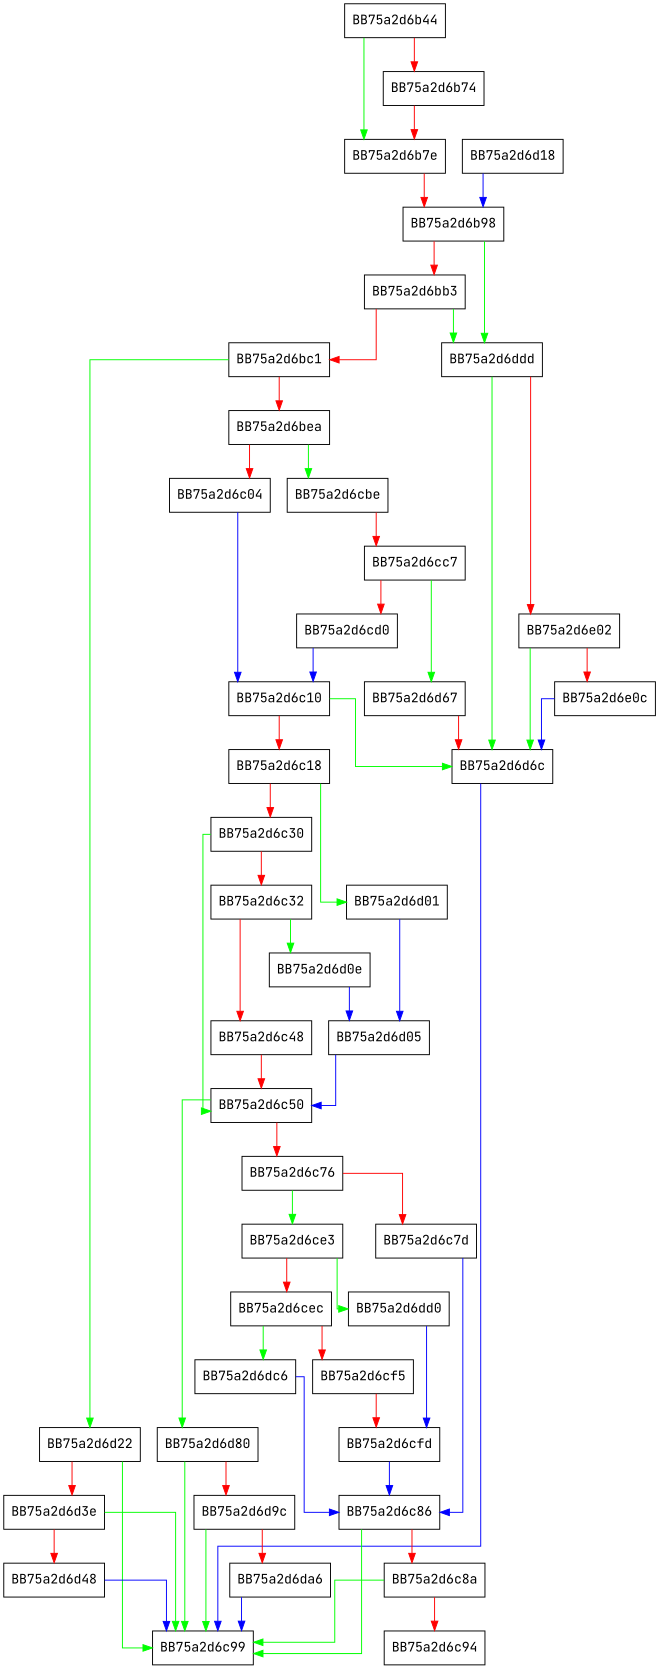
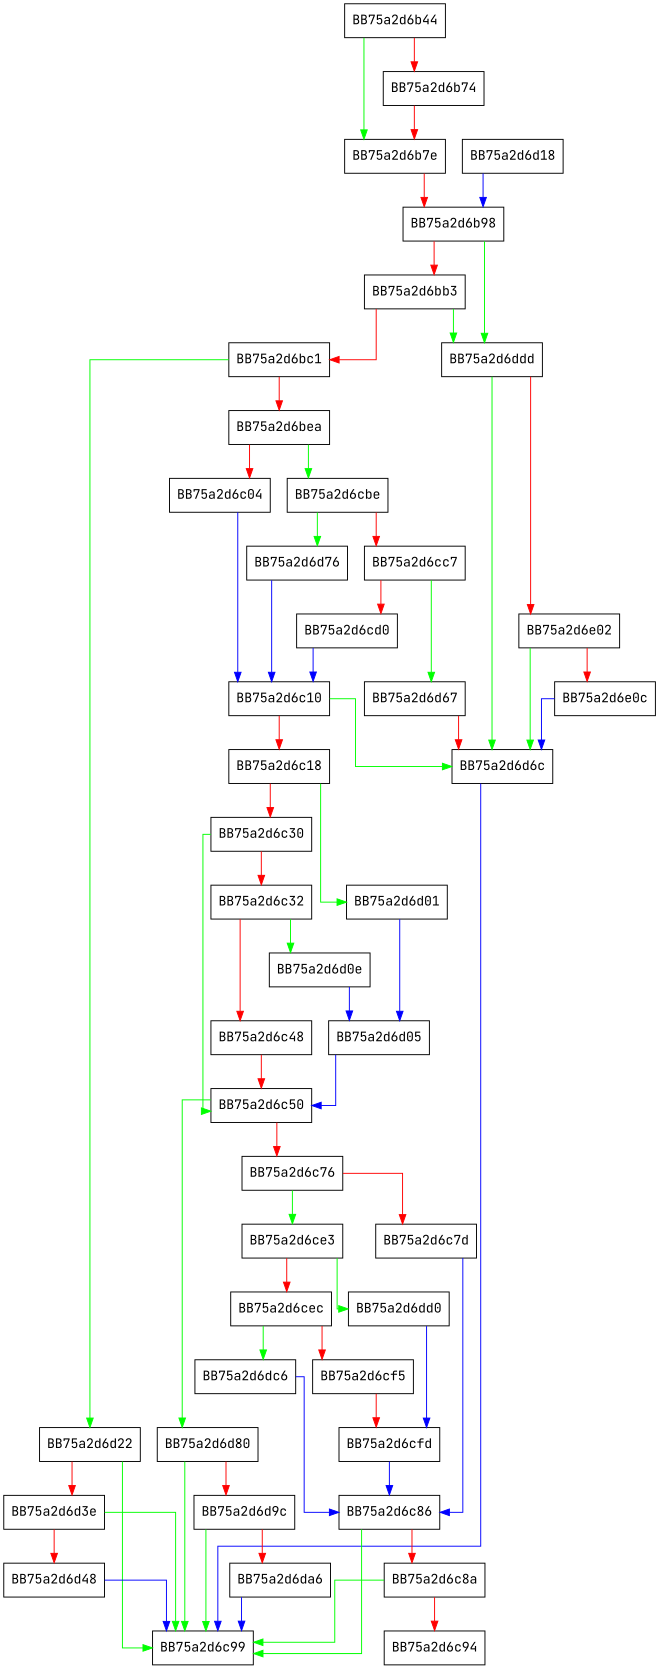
  digraph {
    fontname="JetBrains Mono"
    splines=ortho
    node [fontname="JetBrains Mono" shape=box]
    edge [color=red fontname="JetBrains Mono"]
    BB75a2d6b44
    BB75a2d6b7e
    BB75a2d6b74
    BB75a2d6b98
    BB75a2d6d18
    BB75a2d6ddd
    BB75a2d6bb3
    BB75a2d6d6c
    BB75a2d6e02
    BB75a2d6bc1
    BB75a2d6c99
    BB75a2d6e0c
    BB75a2d6d22
    BB75a2d6bea
    BB75a2d6d3e
    BB75a2d6cbe
    BB75a2d6c04
    BB75a2d6d48
+   BB75a2d6d76
    BB75a2d6cc7
    BB75a2d6c10
    BB75a2d6d67
    BB75a2d6cd0
    BB75a2d6c18
    BB75a2d6d01
    BB75a2d6c30
    BB75a2d6d05
    BB75a2d6c50
    BB75a2d6c32
    BB75a2d6d80
    BB75a2d6c76
    BB75a2d6d0e
    BB75a2d6c48
    BB75a2d6d9c
    BB75a2d6ce3
    BB75a2d6c7d
    BB75a2d6da6
    BB75a2d6dd0
    BB75a2d6cec
    BB75a2d6c86
    BB75a2d6cfd
    BB75a2d6dc6
    BB75a2d6cf5
    BB75a2d6c8a
    BB75a2d6c94
    BB75a2d6b44 -> BB75a2d6b7e [color=green]
    BB75a2d6b44 -> BB75a2d6b74
    BB75a2d6b7e -> BB75a2d6b98
    BB75a2d6b74 -> BB75a2d6b7e
    BB75a2d6b98 -> BB75a2d6ddd [color=green]
    BB75a2d6b98 -> BB75a2d6bb3
    BB75a2d6d18 -> BB75a2d6b98 [color=blue]
    BB75a2d6ddd -> BB75a2d6d6c [color=green]
    BB75a2d6ddd -> BB75a2d6e02
    BB75a2d6bb3 -> BB75a2d6ddd [color=green]
    BB75a2d6bb3 -> BB75a2d6bc1
    BB75a2d6d6c -> BB75a2d6c99 [color=blue]
    BB75a2d6e02 -> BB75a2d6d6c [color=green]
    BB75a2d6e02 -> BB75a2d6e0c
    BB75a2d6bc1 -> BB75a2d6d22 [color=green]
    BB75a2d6bc1 -> BB75a2d6bea
    BB75a2d6e0c -> BB75a2d6d6c [color=blue]
    BB75a2d6d22 -> BB75a2d6c99 [color=green]
    BB75a2d6d22 -> BB75a2d6d3e
    BB75a2d6bea -> BB75a2d6cbe [color=green]
    BB75a2d6bea -> BB75a2d6c04
    BB75a2d6d3e -> BB75a2d6c99 [color=green]
    BB75a2d6d3e -> BB75a2d6d48
+   BB75a2d6cbe -> BB75a2d6d76 [color=green]
    BB75a2d6cbe -> BB75a2d6cc7
    BB75a2d6c04 -> BB75a2d6c10 [color=blue]
    BB75a2d6d48 -> BB75a2d6c99 [color=blue]
+   BB75a2d6d76 -> BB75a2d6c10 [color=blue]
    BB75a2d6cc7 -> BB75a2d6d67 [color=green]
    BB75a2d6cc7 -> BB75a2d6cd0
    BB75a2d6c10 -> BB75a2d6d6c [color=green]
    BB75a2d6c10 -> BB75a2d6c18
    BB75a2d6d67 -> BB75a2d6d6c
    BB75a2d6cd0 -> BB75a2d6c10 [color=blue]
    BB75a2d6c18 -> BB75a2d6d01 [color=green]
    BB75a2d6c18 -> BB75a2d6c30
    BB75a2d6d01 -> BB75a2d6d05 [color=blue]
    BB75a2d6c30 -> BB75a2d6c50 [color=green]
    BB75a2d6c30 -> BB75a2d6c32
    BB75a2d6d05 -> BB75a2d6c50 [color=blue]
    BB75a2d6c50 -> BB75a2d6d80 [color=green]
    BB75a2d6c50 -> BB75a2d6c76
    BB75a2d6c32 -> BB75a2d6d0e [color=green]
    BB75a2d6c32 -> BB75a2d6c48
    BB75a2d6d80 -> BB75a2d6c99 [color=green]
    BB75a2d6d80 -> BB75a2d6d9c
    BB75a2d6c76 -> BB75a2d6ce3 [color=green]
    BB75a2d6c76 -> BB75a2d6c7d
    BB75a2d6d0e -> BB75a2d6d05 [color=blue]
    BB75a2d6c48 -> BB75a2d6c50
    BB75a2d6d9c -> BB75a2d6c99 [color=green]
    BB75a2d6d9c -> BB75a2d6da6
    BB75a2d6ce3 -> BB75a2d6dd0 [color=green]
    BB75a2d6ce3 -> BB75a2d6cec
    BB75a2d6c7d -> BB75a2d6c86 [color=blue]
    BB75a2d6da6 -> BB75a2d6c99 [color=blue]
    BB75a2d6dd0 -> BB75a2d6cfd [color=blue]
    BB75a2d6cec -> BB75a2d6dc6 [color=green]
    BB75a2d6cec -> BB75a2d6cf5
    BB75a2d6c86 -> BB75a2d6c99 [color=green]
    BB75a2d6c86 -> BB75a2d6c8a
    BB75a2d6cfd -> BB75a2d6c86 [color=blue]
    BB75a2d6dc6 -> BB75a2d6c86 [color=blue]
    BB75a2d6cf5 -> BB75a2d6cfd
    BB75a2d6c8a -> BB75a2d6c99 [color=green]
    BB75a2d6c8a -> BB75a2d6c94
  }
